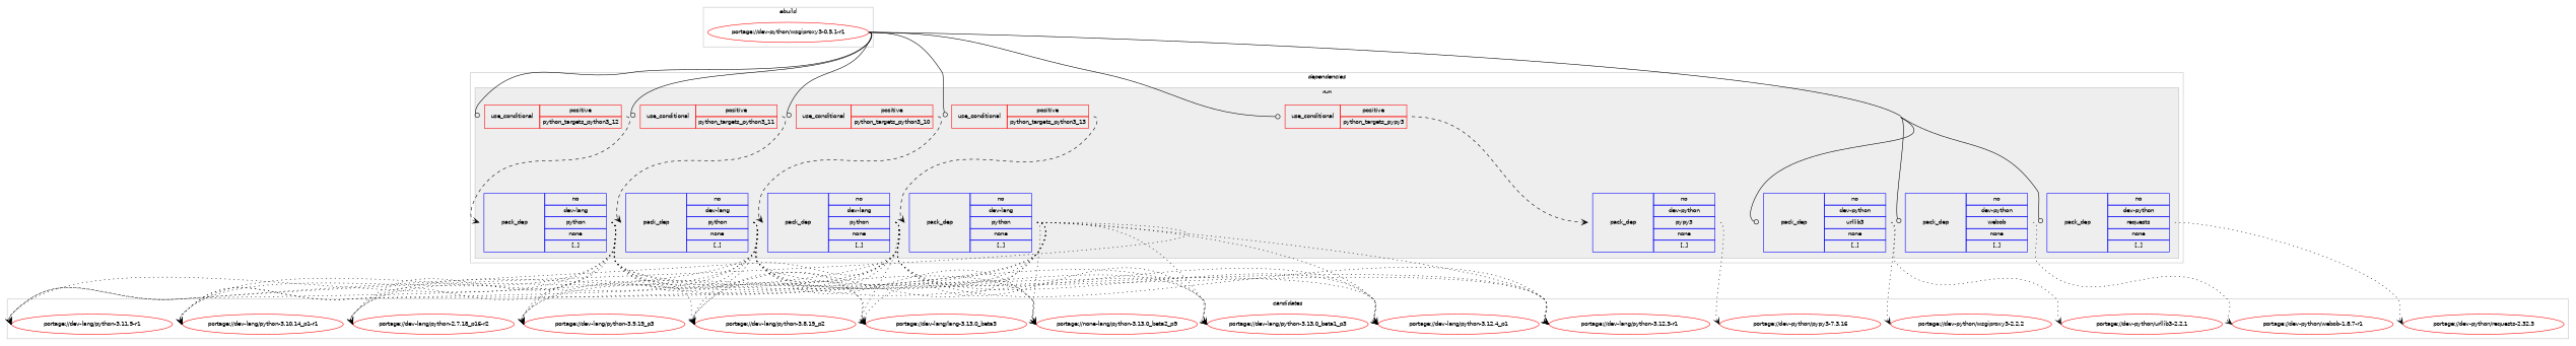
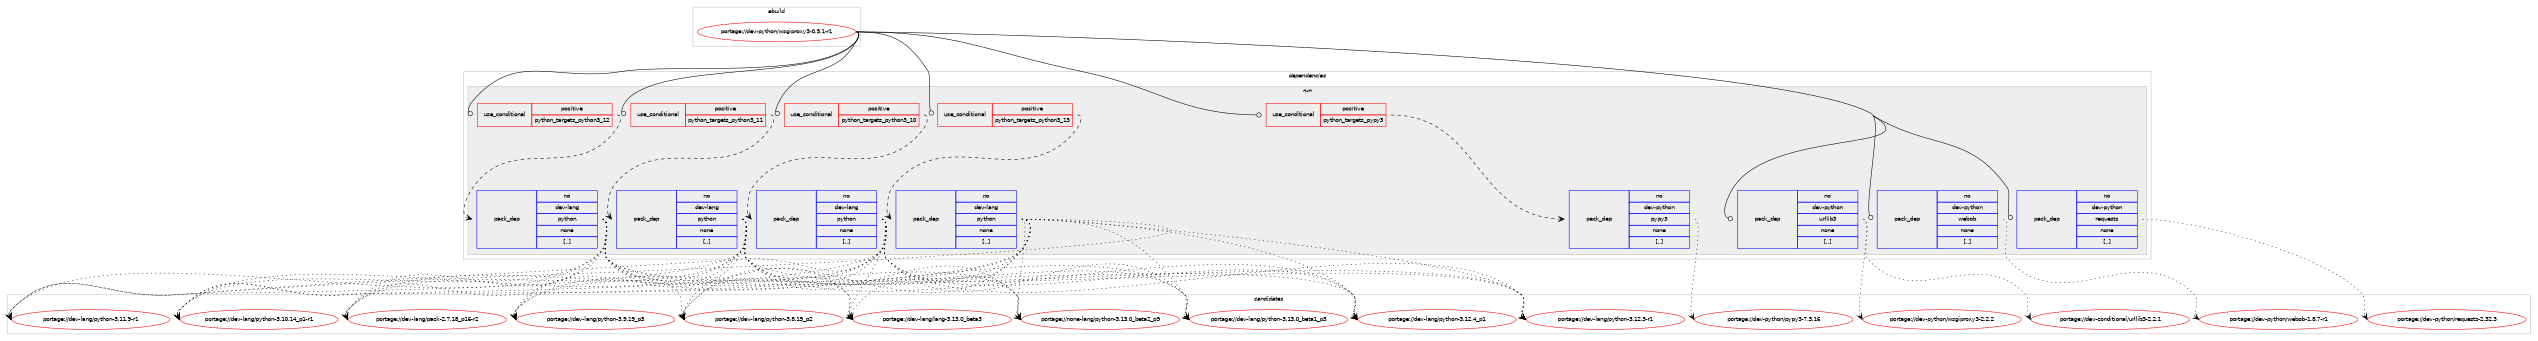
  digraph {
    compound=true
    concentrate=true
    fontname=Helvetica
    fontsize=10
    newrank=true
    rankdir=TB
    ranksep=1.5
    node [color=red fontname=Helvetica fontsize=10]
    edge [arrowhead=vee headport=w style=dotted tailport=e weight=100]
    n1 [label="portage://dev-python/wsgiproxy3-0.5.1-r1" width=4]
    n2 [color=blue label=<<TABLE BORDER="0" CELLBORDER="1" CELLSPACING="0" CELLPADDING="4" WIDTH="220"><TR><TD ROWSPAN="6" CELLPADDING="30">pack_dep</TD></TR><TR><TD WIDTH="110">no</TD></TR><TR><TD>dev-python</TD></TR><TR><TD>pypy3</TD></TR><TR><TD>none</TD></TR><TR><TD>[,,]</TD></TR></TABLE>> shape=none]
    n3 [label=<<TABLE BORDER="0" CELLBORDER="1" CELLSPACING="0" CELLPADDING="4"><TR><TD ROWSPAN="3" CELLPADDING="10">use_conditional</TD></TR><TR><TD>positive</TD></TR><TR><TD>python_targets_pypy3</TD></TR></TABLE>> shape=none]
    n4 [color=blue label=<<TABLE BORDER="0" CELLBORDER="1" CELLSPACING="0" CELLPADDING="4" WIDTH="220"><TR><TD ROWSPAN="6" CELLPADDING="30">pack_dep</TD></TR><TR><TD WIDTH="110">no</TD></TR><TR><TD>dev-lang</TD></TR><TR><TD>python</TD></TR><TR><TD>none</TD></TR><TR><TD>[,,]</TD></TR></TABLE>> shape=none]
    n5 [label=<<TABLE BORDER="0" CELLBORDER="1" CELLSPACING="0" CELLPADDING="4"><TR><TD ROWSPAN="3" CELLPADDING="10">use_conditional</TD></TR><TR><TD>positive</TD></TR><TR><TD>python_targets_python3_10</TD></TR></TABLE>> shape=none]
    n6 [color=blue label=<<TABLE BORDER="0" CELLBORDER="1" CELLSPACING="0" CELLPADDING="4" WIDTH="220"><TR><TD ROWSPAN="6" CELLPADDING="30">pack_dep</TD></TR><TR><TD WIDTH="110">no</TD></TR><TR><TD>dev-lang</TD></TR><TR><TD>python</TD></TR><TR><TD>none</TD></TR><TR><TD>[,,]</TD></TR></TABLE>> shape=none]
    n7 [label=<<TABLE BORDER="0" CELLBORDER="1" CELLSPACING="0" CELLPADDING="4"><TR><TD ROWSPAN="3" CELLPADDING="10">use_conditional</TD></TR><TR><TD>positive</TD></TR><TR><TD>python_targets_python3_11</TD></TR></TABLE>> shape=none]
    n8 [color=blue label=<<TABLE BORDER="0" CELLBORDER="1" CELLSPACING="0" CELLPADDING="4" WIDTH="220"><TR><TD ROWSPAN="6" CELLPADDING="30">pack_dep</TD></TR><TR><TD WIDTH="110">no</TD></TR><TR><TD>dev-lang</TD></TR><TR><TD>python</TD></TR><TR><TD>none</TD></TR><TR><TD>[,,]</TD></TR></TABLE>> shape=none]
    n9 [label=<<TABLE BORDER="0" CELLBORDER="1" CELLSPACING="0" CELLPADDING="4"><TR><TD ROWSPAN="3" CELLPADDING="10">use_conditional</TD></TR><TR><TD>positive</TD></TR><TR><TD>python_targets_python3_12</TD></TR></TABLE>> shape=none]
    n10 [color=blue label=<<TABLE BORDER="0" CELLBORDER="1" CELLSPACING="0" CELLPADDING="4" WIDTH="220"><TR><TD ROWSPAN="6" CELLPADDING="30">pack_dep</TD></TR><TR><TD WIDTH="110">no</TD></TR><TR><TD>dev-lang</TD></TR><TR><TD>python</TD></TR><TR><TD>none</TD></TR><TR><TD>[,,]</TD></TR></TABLE>> shape=none]
    n11 [label=<<TABLE BORDER="0" CELLBORDER="1" CELLSPACING="0" CELLPADDING="4"><TR><TD ROWSPAN="3" CELLPADDING="10">use_conditional</TD></TR><TR><TD>positive</TD></TR><TR><TD>python_targets_python3_13</TD></TR></TABLE>> shape=none]
    n12 [color=blue label=<<TABLE BORDER="0" CELLBORDER="1" CELLSPACING="0" CELLPADDING="4" WIDTH="220"><TR><TD ROWSPAN="6" CELLPADDING="30">pack_dep</TD></TR><TR><TD WIDTH="110">no</TD></TR><TR><TD>dev-python</TD></TR><TR><TD>requests</TD></TR><TR><TD>none</TD></TR><TR><TD>[,,]</TD></TR></TABLE>> shape=none]
    n13 [color=blue label=<<TABLE BORDER="0" CELLBORDER="1" CELLSPACING="0" CELLPADDING="4" WIDTH="220"><TR><TD ROWSPAN="6" CELLPADDING="30">pack_dep</TD></TR><TR><TD WIDTH="110">no</TD></TR><TR><TD>dev-python</TD></TR><TR><TD>urllib3</TD></TR><TR><TD>none</TD></TR><TR><TD>[,,]</TD></TR></TABLE>> shape=none]
    n14 [color=blue label=<<TABLE BORDER="0" CELLBORDER="1" CELLSPACING="0" CELLPADDING="4" WIDTH="220"><TR><TD ROWSPAN="6" CELLPADDING="30">pack_dep</TD></TR><TR><TD WIDTH="110">no</TD></TR><TR><TD>dev-python</TD></TR><TR><TD>webob</TD></TR><TR><TD>none</TD></TR><TR><TD>[,,]</TD></TR></TABLE>> shape=none]
    n15 [label="portage://dev-python/pypy3-7.3.16" width=4]
-   n16 [label="portage://dev-lang/python-2.7.18_p16-r2" width=4]
+   n16 [label="portage://dev-lang/pack-2.7.18_p16-r2" width=4]
    n17 [label="portage://dev-lang/python-3.10.14_p1-r1" width=4]
    n18 [label="portage://dev-lang/python-3.11.9-r1" width=4]
    n19 [label="portage://dev-lang/python-3.12.3-r1" width=4]
    n20 [label="portage://dev-lang/python-3.12.4_p1" width=4]
    n21 [label="portage://dev-lang/python-3.13.0_beta1_p3" width=4]
    n22 [label="portage://none-lang/python-3.13.0_beta2_p9" width=4]
    n23 [label="portage://dev-lang/lang-3.13.0_beta3" width=4]
    n24 [label="portage://dev-lang/python-3.8.19_p2" width=4]
    n25 [label="portage://dev-lang/python-3.9.19_p3" width=4]
    n26 [label="portage://dev-python/requests-2.32.3" width=4]
-   n27 [label="portage://dev-python/urllib3-2.2.1" width=4]
+   n27 [label="portage://dev-conditional/urllib3-2.2.1" width=4]
    n28 [label="portage://dev-python/wsgiproxy3-2.2.2" width=4]
    n29 [label="portage://dev-python/webob-1.8.7-r1" width=4]
    subgraph cluster_1 {
      color=gray
      label=<<i>ebuild</i>>
      rank=same
      n1
    }
    subgraph cluster_2 {
      color=gray
      label=<<i>dependencies</i>>
      subgraph cluster_3 {
        color=gray
        fillcolor="#eeeeee"
        label=<<i>compile</i>>
        style=filled
      }
      subgraph cluster_4 {
        color=gray
        fillcolor="#eeeeee"
        label=<<i>compile and run</i>>
        style=filled
      }
      subgraph cluster_5 {
        color=gray
        fillcolor="#eeeeee"
        label=<<i>run</i>>
        style=filled
        subgraph sub_6 {
          color=gray
          fillcolor="#eeeeee"
          label=<<i>run</i>>
          style=filled
          n3
          subgraph sub_7 {
            color=gray
            fillcolor="#eeeeee"
            label=<<i>run</i>>
            style=filled
            n2
          }
        }
        subgraph sub_8 {
          color=gray
          fillcolor="#eeeeee"
          label=<<i>run</i>>
          style=filled
          n5
          subgraph sub_9 {
            color=gray
            fillcolor="#eeeeee"
            label=<<i>run</i>>
            style=filled
            n4
          }
        }
        subgraph sub_10 {
          color=gray
          fillcolor="#eeeeee"
          label=<<i>run</i>>
          style=filled
          n7
          subgraph sub_11 {
            color=gray
            fillcolor="#eeeeee"
            label=<<i>run</i>>
            style=filled
            n6
          }
        }
        subgraph sub_12 {
          color=gray
          fillcolor="#eeeeee"
          label=<<i>run</i>>
          style=filled
          n9
          subgraph sub_13 {
            color=gray
            fillcolor="#eeeeee"
            label=<<i>run</i>>
            style=filled
            n8
          }
        }
        subgraph sub_14 {
          color=gray
          fillcolor="#eeeeee"
          label=<<i>run</i>>
          style=filled
          n11
          subgraph sub_15 {
            color=gray
            fillcolor="#eeeeee"
            label=<<i>run</i>>
            style=filled
            n10
          }
        }
        subgraph sub_16 {
          color=gray
          fillcolor="#eeeeee"
          label=<<i>run</i>>
          style=filled
          n12
        }
        subgraph sub_17 {
          color=gray
          fillcolor="#eeeeee"
          label=<<i>run</i>>
          style=filled
          n13
        }
        subgraph sub_18 {
          color=gray
          fillcolor="#eeeeee"
          label=<<i>run</i>>
          style=filled
          n14
        }
      }
    }
    subgraph cluster_19 {
      color=gray
      label=<<i>candidates</i>>
      rank=same
      subgraph sub_20 {
        color=black
        label=<<i>candidates</i>>
        nodesep=1
        rank=same
        n15
      }
      subgraph sub_21 {
        color=black
        label=<<i>candidates</i>>
        nodesep=1
        rank=same
        n16
        n17
        n18
        n19
        n20
        n21
        n22
        n23
        n24
        n25
      }
      subgraph sub_22 {
        color=black
        label=<<i>candidates</i>>
        nodesep=1
        rank=same
        n16
        n17
        n18
        n19
        n20
        n21
        n22
        n23
        n24
        n25
      }
      subgraph sub_23 {
        color=black
        label=<<i>candidates</i>>
        nodesep=1
        rank=same
        n16
        n17
        n18
        n19
        n20
        n21
        n22
        n23
        n24
        n25
      }
      subgraph sub_24 {
        color=black
        label=<<i>candidates</i>>
        nodesep=1
        rank=same
        n16
        n17
        n18
        n19
        n20
        n21
        n22
        n23
        n24
        n25
      }
      subgraph sub_25 {
        color=black
        label=<<i>candidates</i>>
        nodesep=1
        rank=same
        n26
      }
      subgraph sub_26 {
        color=black
        label=<<i>candidates</i>>
        nodesep=1
        rank=same
        n27
        n28
      }
      subgraph sub_27 {
        color=black
        label=<<i>candidates</i>>
        nodesep=1
        rank=same
        n29
      }
    }
    n1 -> n3 [arrowhead=odot style=solid weight=20]
    n1 -> n5 [arrowhead=odot style=solid weight=20]
    n1 -> n7 [arrowhead=odot style=solid weight=20]
    n1 -> n9 [arrowhead=odot style=solid weight=20]
    n1 -> n11 [arrowhead=odot style=solid weight=20]
    n1 -> n12 [arrowhead=odot style=solid weight=20]
    n1 -> n13 [arrowhead=odot style=solid weight=20]
    n1 -> n14 [arrowhead=odot style=solid weight=20]
    n2 -> n15
    n3 -> n2 [style=dashed weight=20]
    n4 -> n16
    n4 -> n17
    n4 -> n18
    n4 -> n19
    n4 -> n20
    n4 -> n21
    n4 -> n22
    n4 -> n23
    n4 -> n24
    n4 -> n25
    n5 -> n4 [style=dashed weight=20]
    n6 -> n16
    n6 -> n17
    n6 -> n18
    n6 -> n19
    n6 -> n20
    n6 -> n21
    n6 -> n22
    n6 -> n23
    n6 -> n24
    n6 -> n25
    n7 -> n6 [style=dashed weight=20]
    n8 -> n16
    n8 -> n17
    n8 -> n18
    n8 -> n19
    n8 -> n20
    n8 -> n21
    n8 -> n22
    n8 -> n23
    n8 -> n24
    n8 -> n25
    n9 -> n8 [style=dashed weight=20]
    n10 -> n16
    n10 -> n17
    n10 -> n18
    n10 -> n19
    n10 -> n20
    n10 -> n21
    n10 -> n22
    n10 -> n23
    n10 -> n24
    n10 -> n25
    n11 -> n10 [style=dashed weight=20]
    n12 -> n26
    n13 -> n27
    n13 -> n28
    n14 -> n29
  }
